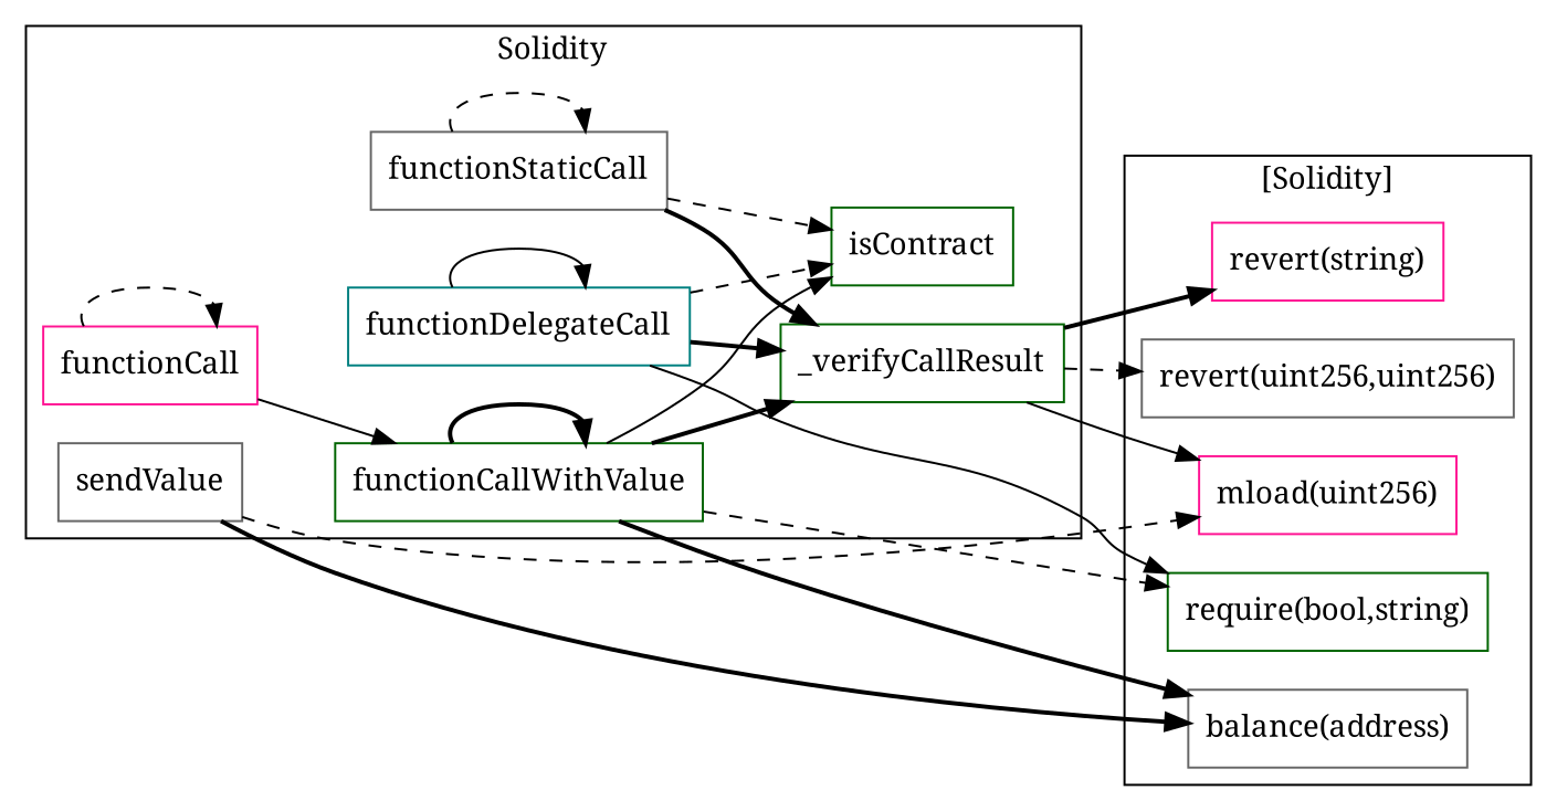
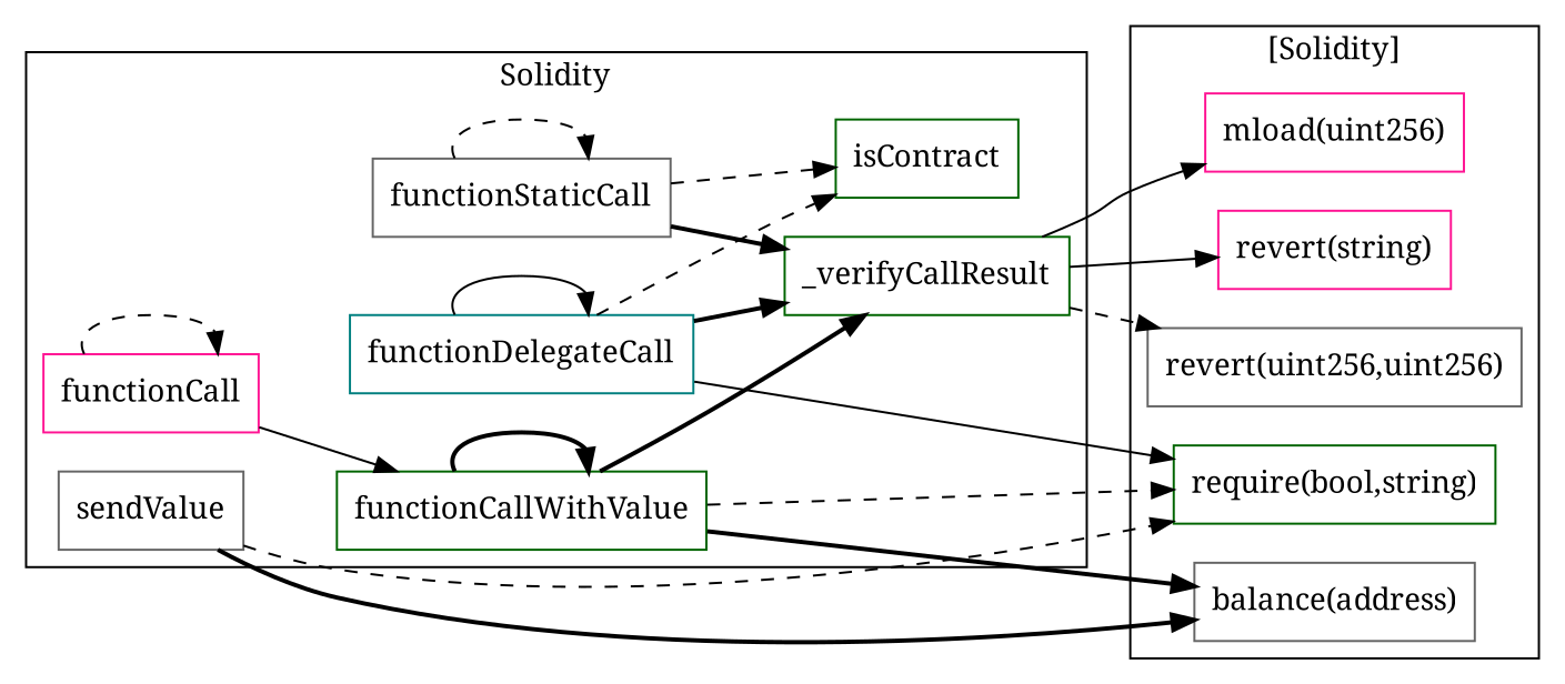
  strict digraph {
    fontname="Noto Serif"
    rankdir=LR
    node [color=darkgreen fontname="Noto Serif" shape=box]
    edge [fontname="Noto Serif" style=dashed]
    n1 [label=_verifyCallResult]
    n2 [color=teal label=functionDelegateCall]
    n3 [label=isContract]
    n4 [label=functionCallWithValue]
    n5 [color=gray40 label=functionStaticCall]
    n6 [color=deeppink label=functionCall]
    n7 [color=gray40 label=sendValue]
    "revert(uint256,uint256)" [color=gray40]
    "mload(uint256)" [color=deeppink]
    "revert(string)" [color=deeppink]
    "require(bool,string)"
    "balance(address)" [color=gray40]
    subgraph cluster_1 {
      label=Solidity
      n1
      n2
      n3
      n4
      n5
      n6
      n7
    }
    subgraph cluster_2 {
      label="[Solidity]"
      "revert(uint256,uint256)"
      "mload(uint256)"
      "revert(string)"
      "require(bool,string)"
      "balance(address)"
    }
    n1 -> "revert(uint256,uint256)"
    n1 -> "mload(uint256)" [style=solid]
-   n1 -> "revert(string)" [style=bold]
+   n1 -> "revert(string)" [style=solid]
    n2 -> n1 [style=bold]
    n2 -> n2 [style=solid]
    n2 -> n3
    n2 -> "require(bool,string)" [style=solid]
    n4 -> n1 [style=bold]
-   n4 -> n3 [style=solid]
    n4 -> n4 [style=bold]
    n4 -> "require(bool,string)"
    n4 -> "balance(address)" [style=bold]
    n5 -> n1 [style=bold]
    n5 -> n3
    n5 -> n5
    n6 -> n4 [style=solid]
    n6 -> n6
-   n7 -> "mload(uint256)"
+   n7 -> "require(bool,string)"
    n7 -> "balance(address)" [style=bold]
  }
